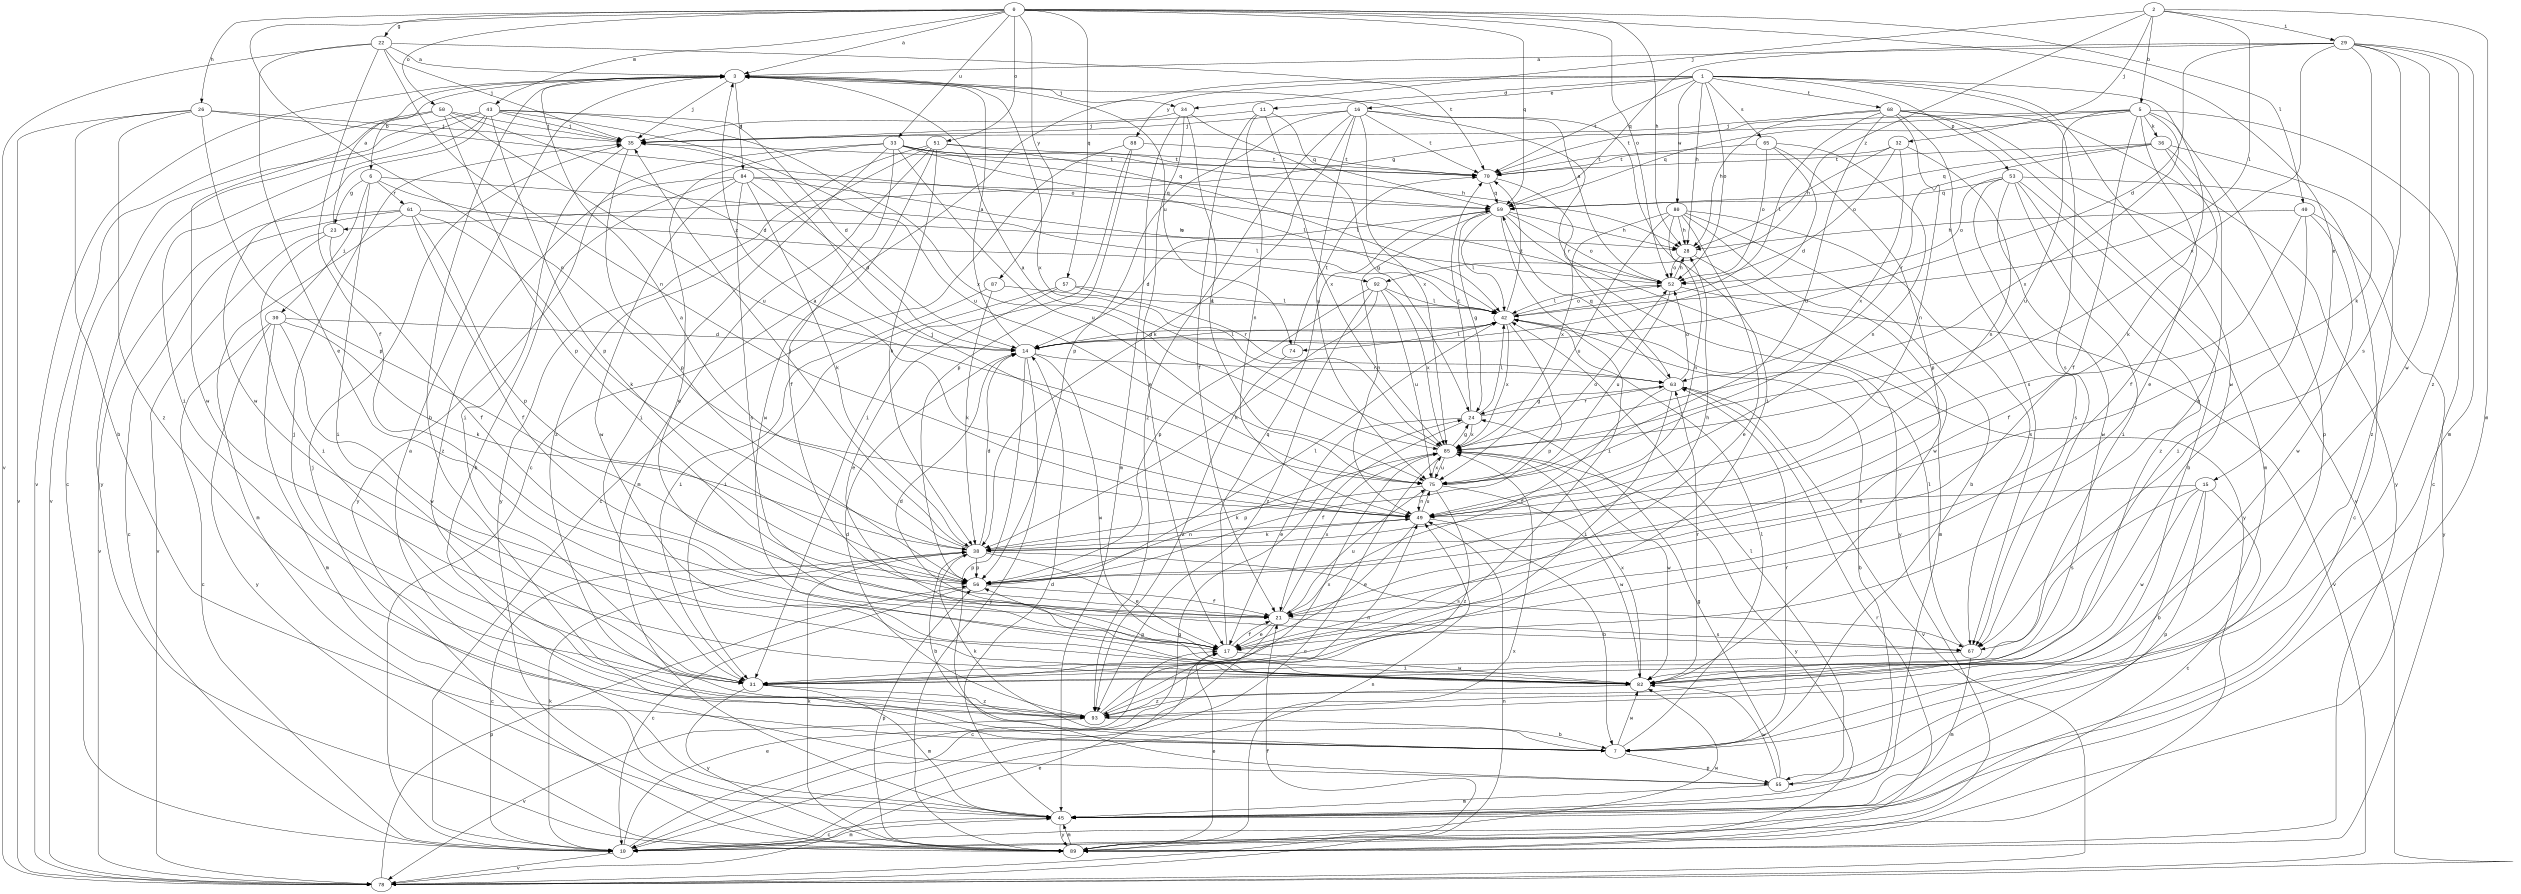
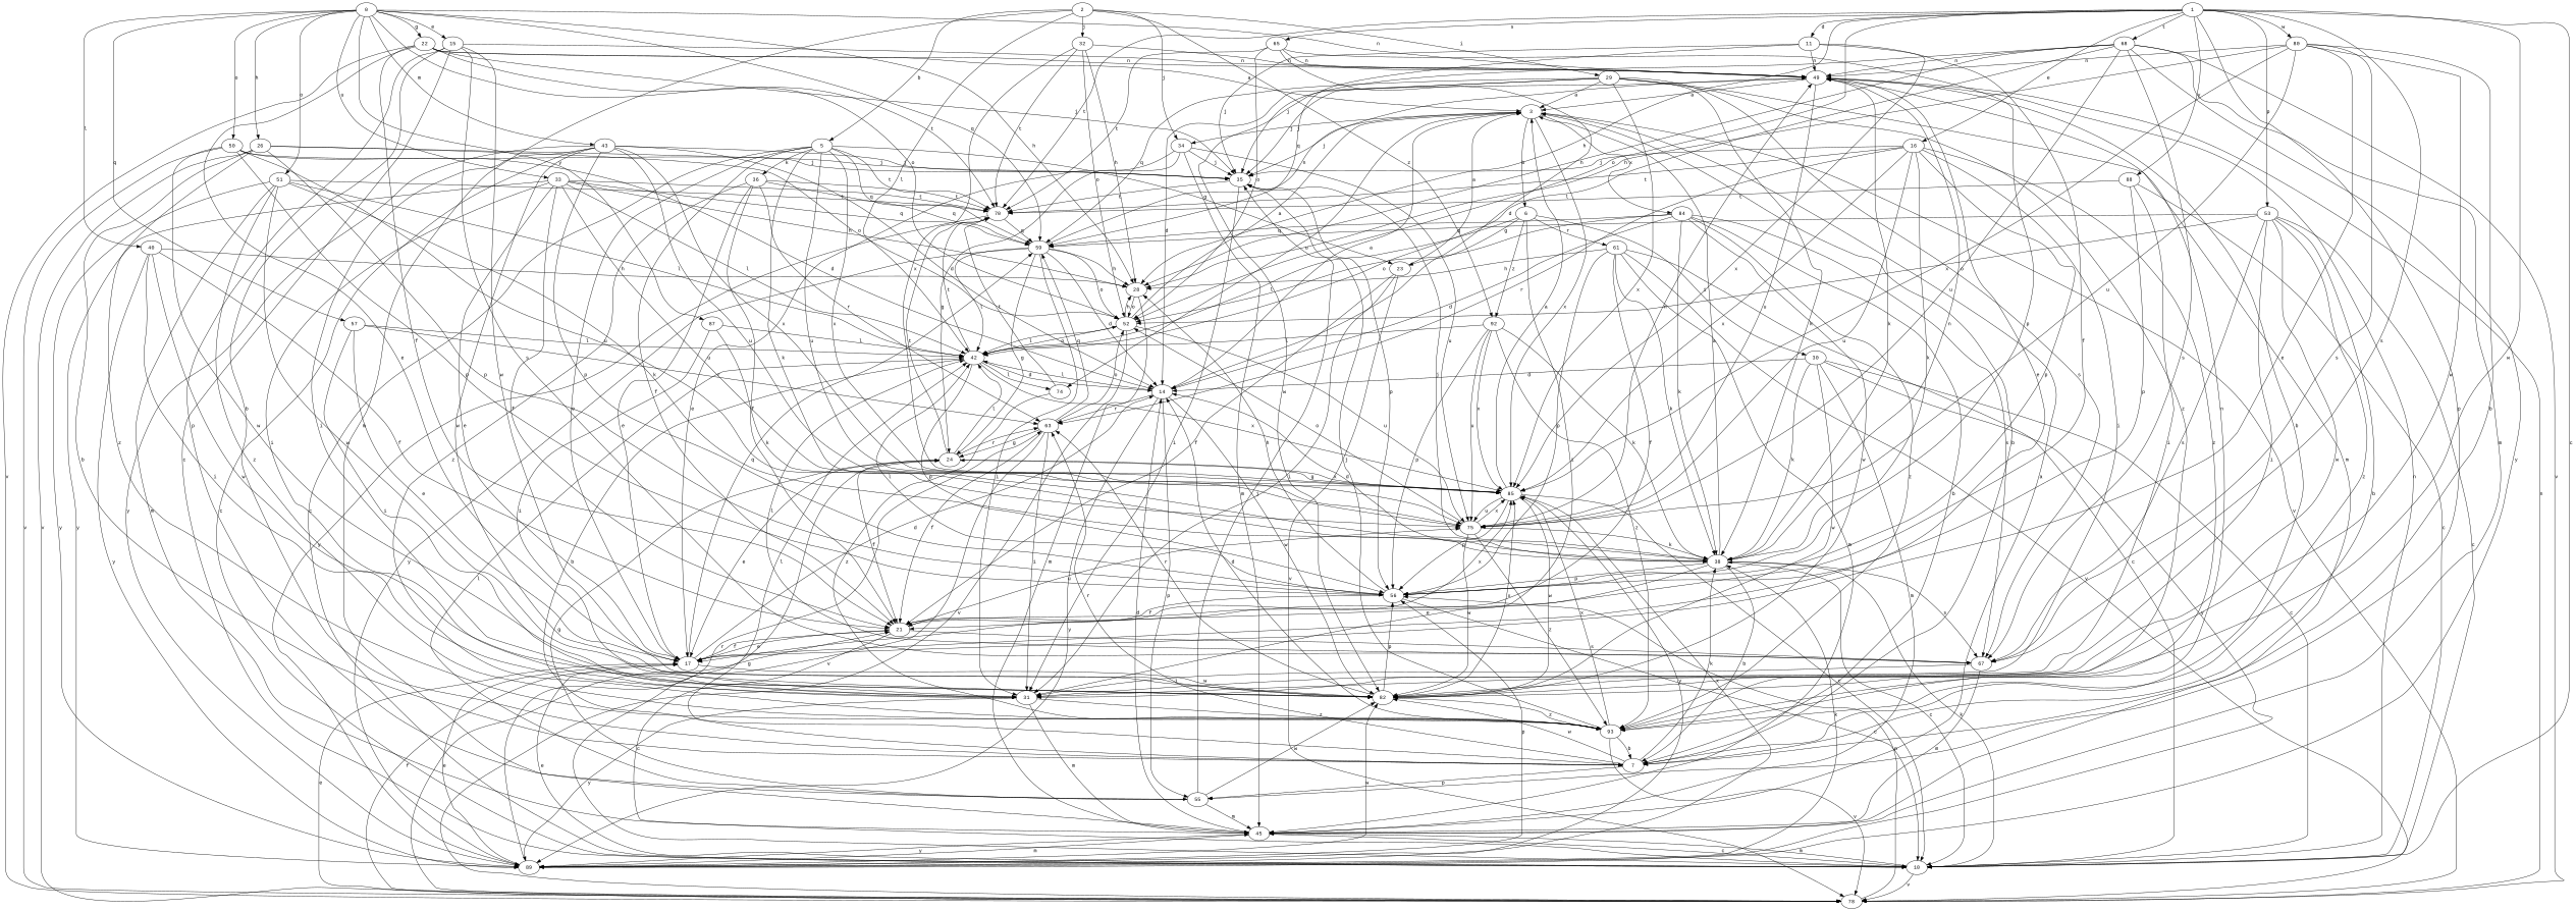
  strict digraph {
    fontname="Liberation Mono"
    node [fontname="Liberation Mono"]
    edge [fontname="Liberation Mono"]
    0
    3
    15
    22
    26
    28
    40
    43
    49
    50
    51
    52
    57
    59
    n15 [label=33]
    87
    34
    6
    35
    74
    78
    84
    85
    10
    55
    67
    82
    7
    70
    17
    21
    56
    93
    45
    31
    89
    75
    14
    38
    42
    63
    24
    1
    11
    16
    53
    65
    68
    80
    88
    2
    5
    29
    32
    92
    23
    36
    30
    61
-   0 -> 3 [label=a]
    0 -> 15 [label=e]
    0 -> 22 [label=g]
    0 -> 26 [label=h]
    0 -> 28 [label=h]
    0 -> 40 [label=l]
    0 -> 43 [label=m]
    0 -> 49 [label=n]
    0 -> 50 [label=o]
    0 -> 51 [label=o]
    0 -> 52 [label=o]
    0 -> 57 [label=q]
    0 -> 59 [label=q]
    0 -> n15 [label=u]
    0 -> 87 [label=y]
    3 -> 34 [label=j]
    3 -> 6 [label=b]
    3 -> 35 [label=j]
    3 -> 74 [label=u]
    3 -> 78 [label=v]
    3 -> 84 [label=x]
    3 -> 85 [label=x]
    15 -> 49 [label=n]
    15 -> 10 [label=c]
    15 -> 55 [label=p]
    15 -> 67 [label=s]
    15 -> 82 [label=w]
    15 -> 7 [label=b]
    22 -> 3 [label=a]
    22 -> 49 [label=n]
    22 -> 35 [label=j]
    22 -> 78 [label=v]
    22 -> 70 [label=t]
    22 -> 17 [label=e]
    22 -> 21 [label=f]
    26 -> 52 [label=o]
    26 -> 35 [label=j]
    26 -> 78 [label=v]
    26 -> 7 [label=b]
    26 -> 56 [label=p]
    26 -> 93 [label=z]
    28 -> 52 [label=o]
    28 -> 45 [label=m]
    40 -> 28 [label=h]
    40 -> 82 [label=w]
    40 -> 21 [label=f]
    40 -> 31 [label=i]
    40 -> 89 [label=y]
    43 -> 35 [label=j]
    43 -> 85 [label=x]
    43 -> 10 [label=c]
    43 -> 82 [label=w]
    43 -> 56 [label=p]
    43 -> 31 [label=i]
    43 -> 89 [label=y]
    43 -> 75 [label=u]
    43 -> 14 [label=d]
    49 -> 3 [label=a]
    49 -> 35 [label=j]
    49 -> 7 [label=b]
    49 -> 17 [label=e]
    49 -> 75 [label=u]
    49 -> 38 [label=k]
    50 -> 35 [label=j]
    50 -> 78 [label=v]
    50 -> 82 [label=w]
    50 -> 56 [label=p]
    50 -> 75 [label=u]
    50 -> 14 [label=d]
    51 -> 82 [label=w]
    51 -> 70 [label=t]
    51 -> 93 [label=z]
    51 -> 45 [label=m]
    51 -> 89 [label=y]
    51 -> 38 [label=k]
    51 -> 42 [label=l]
    52 -> 3 [label=a]
    52 -> 28 [label=h]
    52 -> 78 [label=v]
    52 -> 75 [label=u]
    52 -> 42 [label=l]
    57 -> 17 [label=e]
    57 -> 31 [label=i]
    57 -> 42 [label=l]
    57 -> 63 [label=r]
    59 -> 28 [label=h]
    59 -> 49 [label=n]
    59 -> 52 [label=o]
    59 -> 31 [label=i]
    59 -> 89 [label=y]
    59 -> 14 [label=d]
    59 -> 42 [label=l]
    59 -> 24 [label=g]
    n15 -> 28 [label=h]
    n15 -> 59 [label=q]
    n15 -> 70 [label=t]
    n15 -> 17 [label=e]
    n15 -> 21 [label=f]
    n15 -> 31 [label=i]
    n15 -> 89 [label=y]
    n15 -> 75 [label=u]
    n15 -> 42 [label=l]
    87 -> 31 [label=i]
    87 -> 38 [label=k]
    87 -> 42 [label=l]
    34 -> 35 [label=j]
    34 -> 17 [label=e]
    34 -> 45 [label=m]
    34 -> 75 [label=u]
    34 -> 24 [label=g]
    6 -> 31 [label=i]
    6 -> 42 [label=l]
    6 -> 92 [label=z]
    6 -> 23 [label=g]
    6 -> 30 [label=i]
    6 -> 61 [label=r]
    35 -> 70 [label=t]
    35 -> 56 [label=p]
    35 -> 31 [label=i]
    74 -> 70 [label=t]
    74 -> 93 [label=z]
    78 -> 49 [label=n]
    78 -> 17 [label=e]
    78 -> 21 [label=f]
    78 -> 56 [label=p]
    84 -> 52 [label=o]
    84 -> 59 [label=q]
    84 -> 67 [label=s]
    84 -> 82 [label=w]
    84 -> 7 [label=b]
    84 -> 93 [label=z]
    84 -> 14 [label=d]
    84 -> 38 [label=k]
    85 -> 3 [label=a]
    85 -> 10 [label=c]
    85 -> 82 [label=w]
    85 -> 56 [label=p]
    85 -> 89 [label=y]
    85 -> 75 [label=u]
    85 -> 24 [label=g]
    10 -> 49 [label=n]
    10 -> 78 [label=v]
    10 -> 17 [label=e]
    10 -> 45 [label=m]
    10 -> 38 [label=k]
    10 -> 24 [label=g]
    55 -> 35 [label=j]
    55 -> 82 [label=w]
    55 -> 45 [label=m]
    55 -> 42 [label=l]
    55 -> 24 [label=g]
    67 -> 45 [label=m]
    67 -> 31 [label=i]
    67 -> 42 [label=l]
    82 -> 85 [label=x]
    82 -> 56 [label=p]
    82 -> 93 [label=z]
    82 -> 63 [label=r]
    7 -> 3 [label=b]
    7 -> 55 [label=p]
    7 -> 82 [label=w]
    7 -> 38 [label=k]
    7 -> 42 [label=l]
    7 -> 63 [label=r]
    70 -> 59 [label=q]
    70 -> 89 [label=y]
    17 -> 59 [label=q]
    17 -> 82 [label=w]
    17 -> 21 [label=f]
    17 -> 14 [label=d]
    21 -> 85 [label=x]
    21 -> 10 [label=c]
    21 -> 67 [label=s]
    21 -> 17 [label=e]
    21 -> 75 [label=u]
    56 -> 28 [label=h]
    56 -> 10 [label=c]
    56 -> 21 [label=f]
    56 -> 42 [label=l]
    93 -> 49 [label=n]
    93 -> 35 [label=j]
    93 -> 78 [label=v]
    93 -> 85 [label=x]
    93 -> 7 [label=b]
    93 -> 14 [label=d]
    45 -> 3 [label=a]
    45 -> 10 [label=c]
    45 -> 89 [label=y]
    45 -> 14 [label=d]
    31 -> 93 [label=z]
    31 -> 45 [label=m]
    31 -> 89 [label=y]
    89 -> 85 [label=x]
    89 -> 82 [label=w]
    89 -> 17 [label=e]
    89 -> 56 [label=p]
    89 -> 45 [label=m]
    89 -> 38 [label=k]
    89 -> 63 [label=r]
    75 -> 49 [label=n]
    75 -> 52 [label=o]
    75 -> 85 [label=x]
    75 -> 82 [label=w]
    75 -> 93 [label=z]
    75 -> 38 [label=k]
    14 -> 3 [label=a]
    14 -> 55 [label=p]
    14 -> 82 [label=w]
    14 -> 89 [label=y]
    14 -> 42 [label=l]
    14 -> 63 [label=r]
    38 -> 3 [label=a]
    38 -> 49 [label=n]
    38 -> 35 [label=j]
    38 -> 10 [label=c]
    38 -> 67 [label=s]
    38 -> 7 [label=b]
    38 -> 17 [label=e]
    38 -> 56 [label=p]
    38 -> 14 [label=d]
    42 -> 52 [label=o]
    42 -> 74 [label=l]
    42 -> 85 [label=x]
-   42 -> 45 [label=b]
+   42 -> 7 [label=b]
    42 -> 70 [label=t]
    42 -> 56 [label=p]
    42 -> 14 [label=d]
    63 -> 52 [label=o]
    63 -> 59 [label=q]
    63 -> 78 [label=v]
    63 -> 21 [label=f]
    63 -> 31 [label=i]
    63 -> 24 [label=g]
    24 -> 85 [label=x]
    24 -> 70 [label=t]
    24 -> 17 [label=e]
    24 -> 21 [label=f]
    24 -> 42 [label=l]
    24 -> 63 [label=r]
    1 -> 28 [label=h]
    1 -> 52 [label=o]
    1 -> 10 [label=c]
    1 -> 55 [label=p]
    1 -> 67 [label=s]
    1 -> 82 [label=w]
    1 -> 70 [label=t]
    1 -> 11 [label=d]
    1 -> 16 [label=e]
    1 -> 53 [label=p]
    1 -> 65 [label=s]
    1 -> 68 [label=t]
    1 -> 80 [label=w]
    1 -> 88 [label=y]
    11 -> 49 [label=n]
    11 -> 59 [label=q]
    11 -> 35 [label=j]
    11 -> 85 [label=x]
    11 -> 21 [label=f]
    16 -> 35 [label=j]
    16 -> 85 [label=x]
    16 -> 70 [label=t]
    16 -> 56 [label=p]
    16 -> 93 [label=z]
    16 -> 31 [label=i]
    16 -> 75 [label=u]
    16 -> 38 [label=k]
    16 -> 63 [label=r]
    53 -> 52 [label=o]
    53 -> 59 [label=q]
    53 -> 10 [label=c]
    53 -> 67 [label=s]
    53 -> 82 [label=w]
    53 -> 7 [label=b]
    53 -> 93 [label=z]
    53 -> 31 [label=i]
    65 -> 49 [label=n]
    65 -> 52 [label=o]
    65 -> 70 [label=t]
    65 -> 56 [label=p]
    65 -> 14 [label=d]
    68 -> 28 [label=h]
    68 -> 49 [label=n]
    68 -> 35 [label=j]
    68 -> 78 [label=v]
    68 -> 67 [label=s]
    68 -> 45 [label=m]
    68 -> 89 [label=y]
    68 -> 75 [label=u]
    68 -> 42 [label=l]
    80 -> 28 [label=h]
    80 -> 49 [label=n]
    80 -> 85 [label=x]
    80 -> 67 [label=s]
    80 -> 82 [label=w]
    80 -> 7 [label=b]
    80 -> 17 [label=e]
    80 -> 75 [label=u]
    88 -> 10 [label=c]
    88 -> 70 [label=t]
    88 -> 56 [label=p]
    88 -> 31 [label=i]
    2 -> 34 [label=j]
    2 -> 45 [label=m]
    2 -> 42 [label=l]
    2 -> 5 [label=b]
    2 -> 29 [label=i]
    2 -> 32 [label=j]
    2 -> 92 [label=z]
    5 -> 59 [label=q]
    5 -> 85 [label=x]
    5 -> 10 [label=c]
    5 -> 70 [label=t]
    5 -> 17 [label=e]
    5 -> 21 [label=f]
    5 -> 75 [label=u]
    5 -> 38 [label=k]
    5 -> 23 [label=g]
    5 -> 36 [label=k]
    29 -> 3 [label=a]
    29 -> 59 [label=q]
    29 -> 85 [label=x]
    29 -> 67 [label=s]
    29 -> 82 [label=w]
    29 -> 93 [label=z]
    29 -> 45 [label=m]
    29 -> 14 [label=d]
    29 -> 38 [label=k]
    32 -> 28 [label=h]
    32 -> 49 [label=n]
    32 -> 52 [label=o]
    32 -> 85 [label=x]
    32 -> 70 [label=t]
    92 -> 85 [label=x]
    92 -> 56 [label=p]
    92 -> 93 [label=z]
    92 -> 75 [label=u]
    92 -> 38 [label=k]
    92 -> 42 [label=l]
    23 -> 3 [label=a]
    23 -> 78 [label=v]
    23 -> 21 [label=f]
    23 -> 31 [label=i]
    36 -> 59 [label=q]
    36 -> 70 [label=t]
    36 -> 17 [label=e]
    36 -> 21 [label=f]
    36 -> 93 [label=z]
    36 -> 63 [label=r]
    30 -> 10 [label=c]
    30 -> 82 [label=w]
    30 -> 45 [label=m]
    30 -> 89 [label=y]
    30 -> 14 [label=d]
    30 -> 38 [label=k]
    61 -> 28 [label=h]
    61 -> 78 [label=v]
    61 -> 10 [label=c]
    61 -> 21 [label=f]
    61 -> 56 [label=p]
    61 -> 45 [label=m]
    61 -> 38 [label=k]
  }
